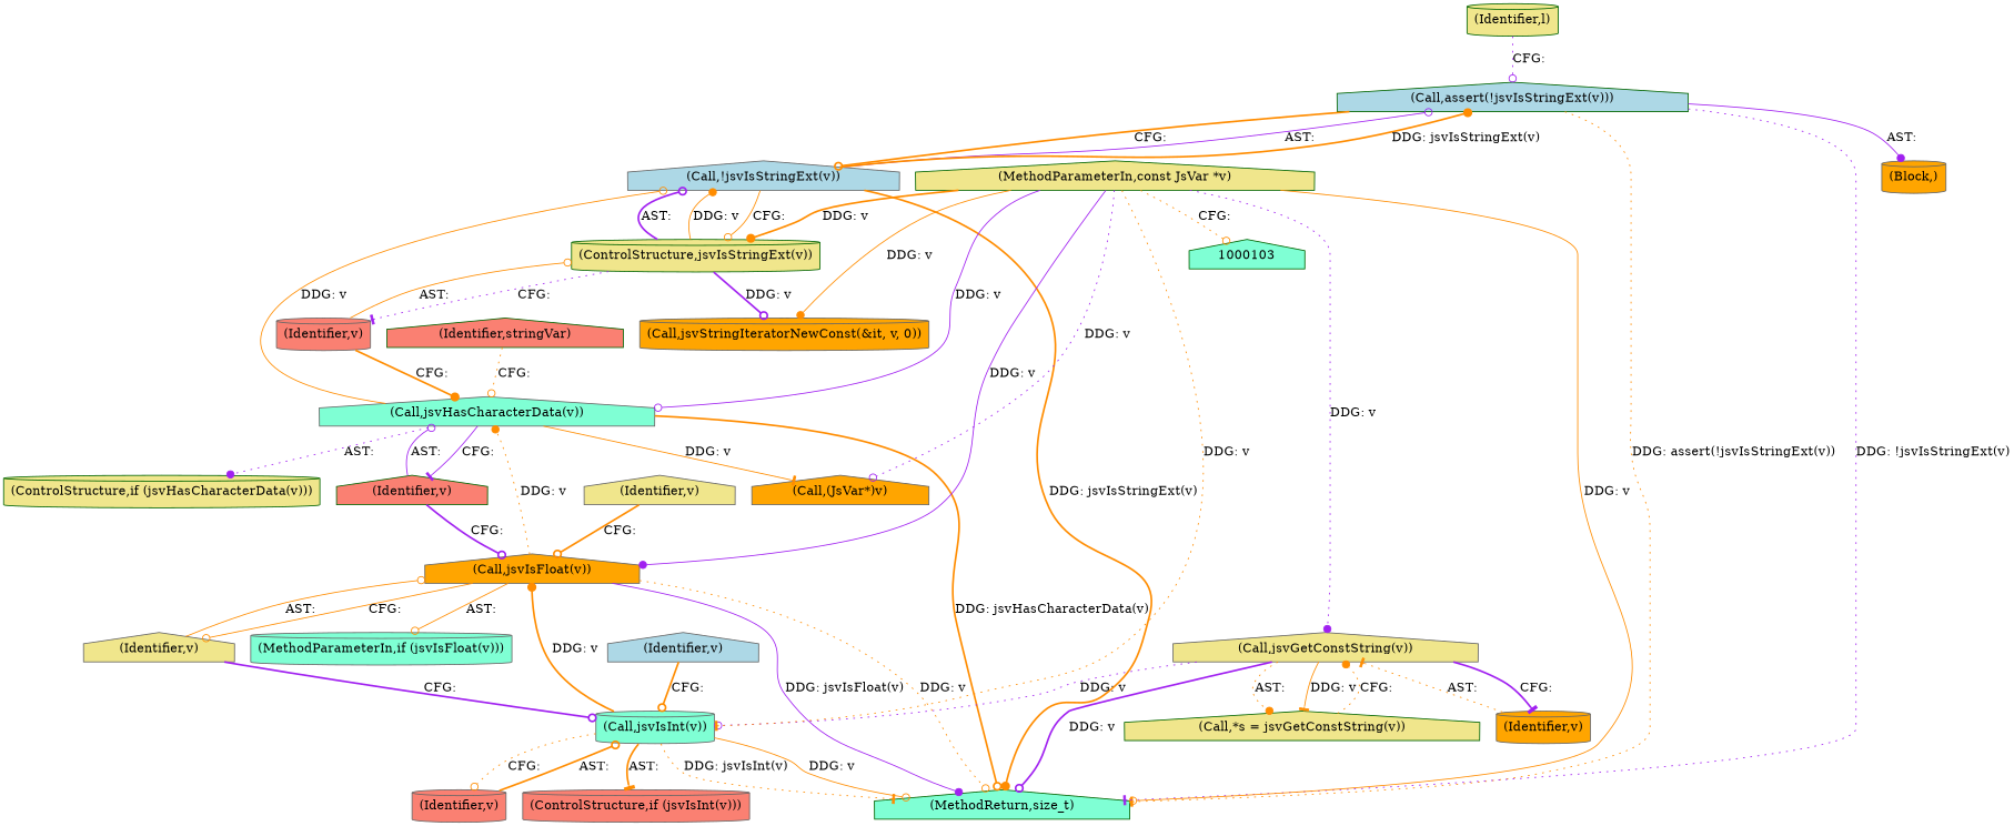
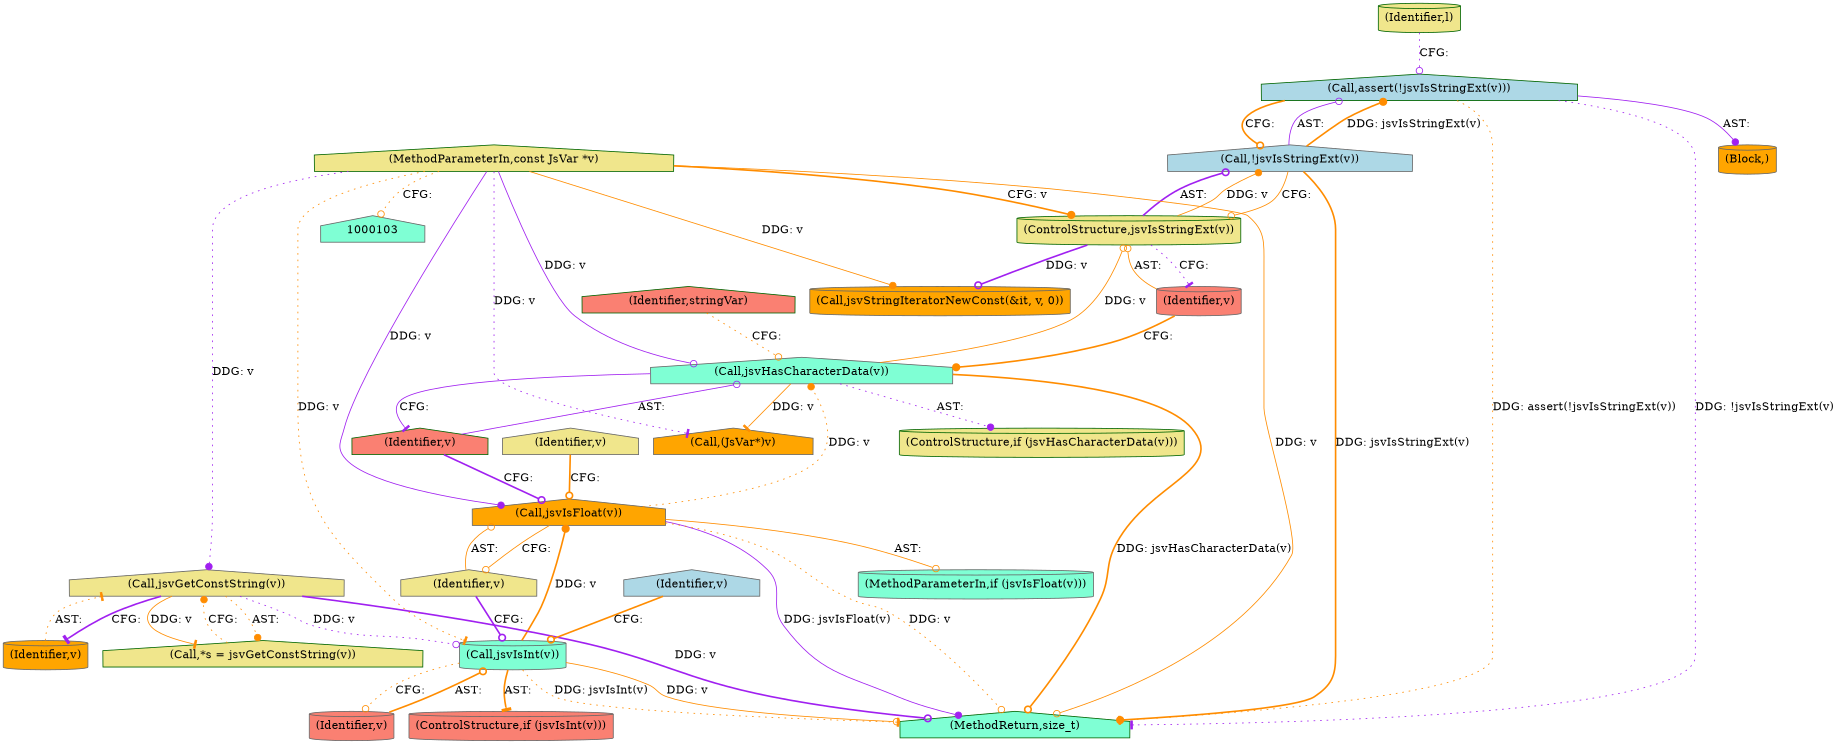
  digraph {
    node [color=gray40 fillcolor=khaki shape=house style=filled]
    edge [arrowhead=odot color=darkorange style=solid]
    n1 [color=darkgreen fillcolor=lightblue label="(Call,assert(!jsvIsStringExt(v)))"]
    n2 [fillcolor=lightblue label="(Call,!jsvIsStringExt(v))"]
    n3 [color=darkgreen fillcolor=aquamarine label="(MethodReturn,size_t)"]
    n4 [fillcolor=orange label="(Block,)" shape=cylinder]
    n5 [color=darkgreen label="(ControlStructure,jsvIsStringExt(v))" shape=cylinder]
    n6 [fillcolor=orange label="(Call,jsvStringIteratorNewConst(&it, v, 0))" shape=cylinder]
    n7 [fillcolor=salmon label="(Identifier,v)" shape=cylinder]
    n8 [fillcolor=aquamarine label="(Call,jsvHasCharacterData(v))"]
    n9 [fillcolor=orange label="(Call,(JsVar*)v)"]
    n10 [color=darkgreen label="(ControlStructure,if (jsvHasCharacterData(v)))" shape=cylinder]
    n11 [color=darkgreen fillcolor=salmon label="(Identifier,v)"]
    n12 [fillcolor=orange label="(Call,jsvIsFloat(v))"]
    n13 [label="(Identifier,v)"]
    n14 [fillcolor=aquamarine label="(MethodParameterIn,if (jsvIsFloat(v)))" shape=cylinder]
    n15 [fillcolor=aquamarine label="(Call,jsvIsInt(v))" shape=cylinder]
    n16 [fillcolor=salmon label="(Identifier,v)" shape=cylinder]
    n17 [fillcolor=salmon label="(ControlStructure,if (jsvIsInt(v)))" shape=cylinder]
    n18 [label="(Call,jsvGetConstString(v))"]
    n19 [color=darkgreen label="(Call,*s = jsvGetConstString(v))"]
    n20 [fillcolor=orange label="(Identifier,v)" shape=cylinder]
    n21 [color=darkgreen label="(MethodParameterIn,const JsVar *v)"]
-   1000103 [color=darkgreen fillcolor=aquamarine]
+   1000103 [fillcolor=aquamarine]
    n23 [fillcolor=lightblue label="(Identifier,v)"]
    n24 [color=darkgreen label="(Identifier,l)" shape=cylinder]
    n25 [color=darkgreen fillcolor=salmon label="(Identifier,stringVar)"]
    n26 [label="(Identifier,v)"]
    n1 -> n2 [label="CFG: " style=bold]
    n1 -> n3 [arrowhead=tee label="DDG: assert(!jsvIsStringExt(v))" style=dotted]
    n1 -> n3 [arrowhead=tee color=purple label="DDG: !jsvIsStringExt(v)" style=dotted]
    n1 -> n4 [arrowhead=dot color=purple label="AST: "]
    n2 -> n1 [color=purple label="AST: "]
    n2 -> n1 [arrowhead=dot label="DDG: jsvIsStringExt(v)" style=bold]
    n2 -> n3 [arrowhead=dot label="DDG: jsvIsStringExt(v)" style=bold]
    n2 -> n5 [label="CFG: "]
    n5 -> n2 [color=purple label="AST: " style=bold]
    n5 -> n2 [arrowhead=dot label="DDG: v"]
    n5 -> n6 [color=purple label="DDG: v" style=bold]
    n5 -> n7 [arrowhead=tee color=purple label="CFG: " style=dotted]
    n7 -> n5 [label="AST: "]
    n7 -> n8 [arrowhead=dot label="CFG: " style=bold]
    n8 -> n3 [label="DDG: jsvHasCharacterData(v)" style=bold]
-   n8 -> n2 [label="DDG: v"]
+   n8 -> n5 [label="DDG: v"]
    n8 -> n9 [arrowhead=tee label="DDG: v"]
    n8 -> n10 [arrowhead=dot color=purple label="AST: " style=dotted]
    n8 -> n11 [arrowhead=tee color=purple label="CFG: "]
    n11 -> n8 [color=purple label="AST: "]
    n11 -> n12 [color=purple label="CFG: " style=bold]
    n12 -> n3 [arrowhead=dot color=purple label="DDG: jsvIsFloat(v)"]
    n12 -> n3 [label="DDG: v" style=dotted]
    n12 -> n8 [arrowhead=dot label="DDG: v" style=dotted]
    n12 -> n13 [label="CFG: "]
    n12 -> n14 [label="AST: "]
    n13 -> n12 [label="AST: "]
    n13 -> n15 [color=purple label="CFG: " style=bold]
    n15 -> n3 [arrowhead=tee label="DDG: jsvIsInt(v)" style=dotted]
    n15 -> n3 [label="DDG: v"]
    n15 -> n12 [arrowhead=dot label="DDG: v" style=bold]
    n15 -> n16 [label="CFG: " style=dotted]
    n15 -> n17 [arrowhead=tee label="AST: " style=bold]
    n16 -> n15 [label="AST: " style=bold]
    n18 -> n3 [color=purple label="DDG: v" style=bold]
    n18 -> n15 [color=purple label="DDG: v" style=dotted]
    n18 -> n19 [arrowhead=dot label="AST: " style=dotted]
    n18 -> n19 [arrowhead=tee label="DDG: v"]
    n18 -> n20 [arrowhead=tee color=purple label="CFG: " style=bold]
    n19 -> n18 [arrowhead=dot label="CFG: " style=dotted]
    n20 -> n18 [arrowhead=tee label="AST: " style=dotted]
    n21 -> n3 [label="DDG: v"]
-   n21 -> n5 [arrowhead=dot label="DDG: v" style=bold]
+   n21 -> n5 [arrowhead=dot label="CFG: v" style=bold]
    n21 -> n6 [arrowhead=dot label="DDG: v"]
    n21 -> n8 [color=purple label="DDG: v"]
-   n21 -> n9 [color=purple label="DDG: v" style=dotted]
+   n21 -> n9 [arrowhead=tee color=purple label="DDG: v" style=dotted]
    n21 -> n12 [arrowhead=dot color=purple label="DDG: v"]
    n21 -> n15 [arrowhead=tee label="DDG: v" style=dotted]
    n21 -> n18 [arrowhead=dot color=purple label="DDG: v" style=dotted]
    n21 -> 1000103 [label="CFG: " style=dotted]
    n23 -> n15 [label="CFG: " style=bold]
    n24 -> n1 [color=purple label="CFG: " style=dotted]
    n25 -> n8 [label="CFG: " style=dotted]
    n26 -> n12 [label="CFG: " style=bold]
  }
